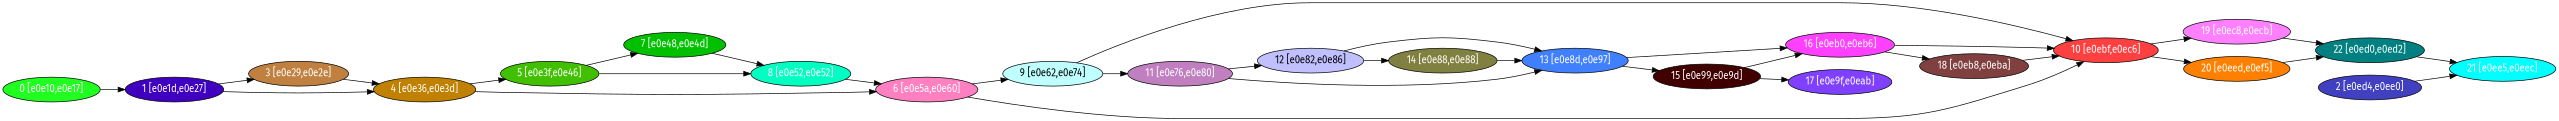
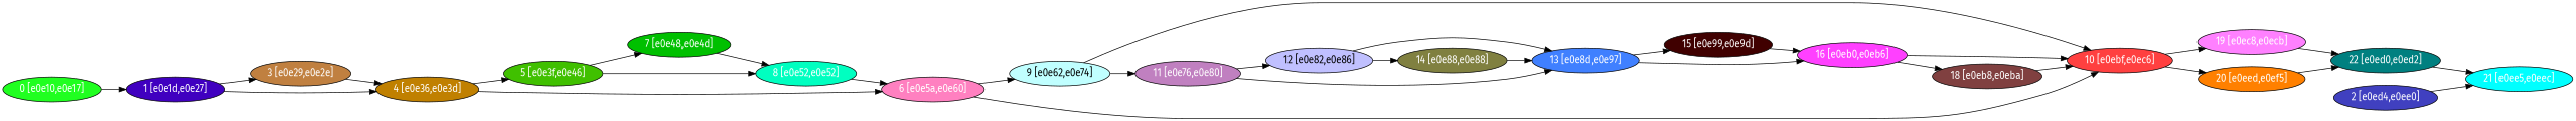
  digraph {
    fontname="Fira Sans"
    rankdir=LR
    node [fontcolor="#ffffff" fontname="Fira Sans" shape=oval style=filled]
    edge [fontname="Fira Sans"]
    n1 [fillcolor="#20FF20" label="0 [e0e10,e0e17]"]
    n2 [fillcolor="#4000C0" label="1 [e0e1d,e0e27]"]
    n3 [fillcolor="#C08040" label="3 [e0e29,e0e2e]"]
    n4 [fillcolor="#C08000" label="4 [e0e36,e0e3d]"]
    n5 [fillcolor="#4040C0" label="2 [e0ed4,e0ee0]"]
    n6 [fillcolor="#00FFFF" label="21 [e0ee5,e0eec]"]
    n7 [fillcolor="#40C000" label="5 [e0e3f,e0e46]"]
    n8 [fillcolor="#FF80C0" label="6 [e0e5a,e0e60]"]
    n9 [fillcolor="#00C000" label="7 [e0e48,e0e4d]"]
    n10 [fillcolor="#00FFC0" label="8 [e0e52,e0e52]"]
    n11 [fillcolor="#C0FFFF" fontcolor="#000000" label="9 [e0e62,e0e74]"]
    n12 [fillcolor="#FF4040" label="10 [e0ebf,e0ec6]"]
    n13 [fillcolor="#C080C0" label="11 [e0e76,e0e80]"]
    n14 [fillcolor="#FF80FF" label="19 [e0ec8,e0ecb]"]
    n15 [fillcolor="#FF8000" label="20 [e0eed,e0ef5]"]
    n16 [fillcolor="#C0C0FF" fontcolor="#000000" label="12 [e0e82,e0e86]"]
    n17 [fillcolor="#4080FF" label="13 [e0e8d,e0e97]"]
    n18 [fillcolor="#008080" label="22 [e0ed0,e0ed2]"]
    n19 [fillcolor="#808040" label="14 [e0e88,e0e88]"]
    n20 [fillcolor="#400000" label="15 [e0e99,e0e9d]"]
    n21 [fillcolor="#FF40FF" label="16 [e0eb0,e0eb6]"]
-   n22 [fillcolor="#8040FF" label="17 [e0e9f,e0eab]"]
    n23 [fillcolor="#804040" label="18 [e0eb8,e0eba]"]
    n1 -> n2
    n2 -> n3
    n2 -> n4
    n3 -> n4
    n4 -> n7
    n4 -> n8
    n5 -> n6
    n7 -> n9
    n7 -> n10
    n8 -> n11
    n8 -> n12
    n9 -> n10
    n10 -> n8
    n11 -> n12
    n11 -> n13
    n12 -> n14
    n12 -> n15
    n13 -> n16
    n13 -> n17
    n14 -> n18
    n15 -> n18
    n16 -> n17
    n16 -> n19
    n17 -> n20
    n17 -> n21
    n18 -> n6
    n19 -> n17
    n20 -> n21
-   n20 -> n22
    n21 -> n12
    n21 -> n23
    n23 -> n12
  }
